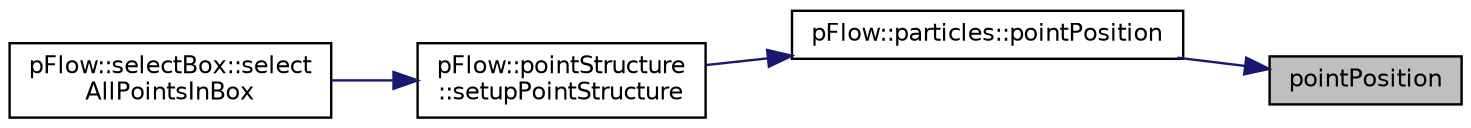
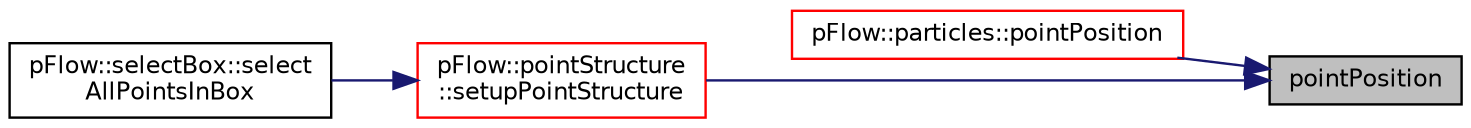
  digraph {
    rankdir=RL
    node [color=black fillcolor=white fontname=Helvetica fontsize=10 shape=record style=filled]
    edge [color=midnightblue dir=back fontname=Helvetica fontsize=10 labelfontname=Helvetica labelfontsize=10 style=solid]
    n1 [fillcolor=grey75 fontcolor=black height=0.2 label=pointPosition width=0.4]
-   n2 [height=0.2 label="pFlow::particles::pointPosition" width=0.4]
-   n3 [height=0.2 label="pFlow::pointStructure\l::setupPointStructure" width=0.4]
+   n2 [color=red height=0.2 label="pFlow::particles::pointPosition" width=0.4]
+   n3 [color=red height=0.2 label="pFlow::pointStructure\l::setupPointStructure" width=0.4]
    n4 [height=0.2 label="pFlow::selectBox::select\lAllPointsInBox" width=0.4]
    n1 -> n2
-   n2 -> n3
+   n1 -> n3
    n3 -> n4
  }
